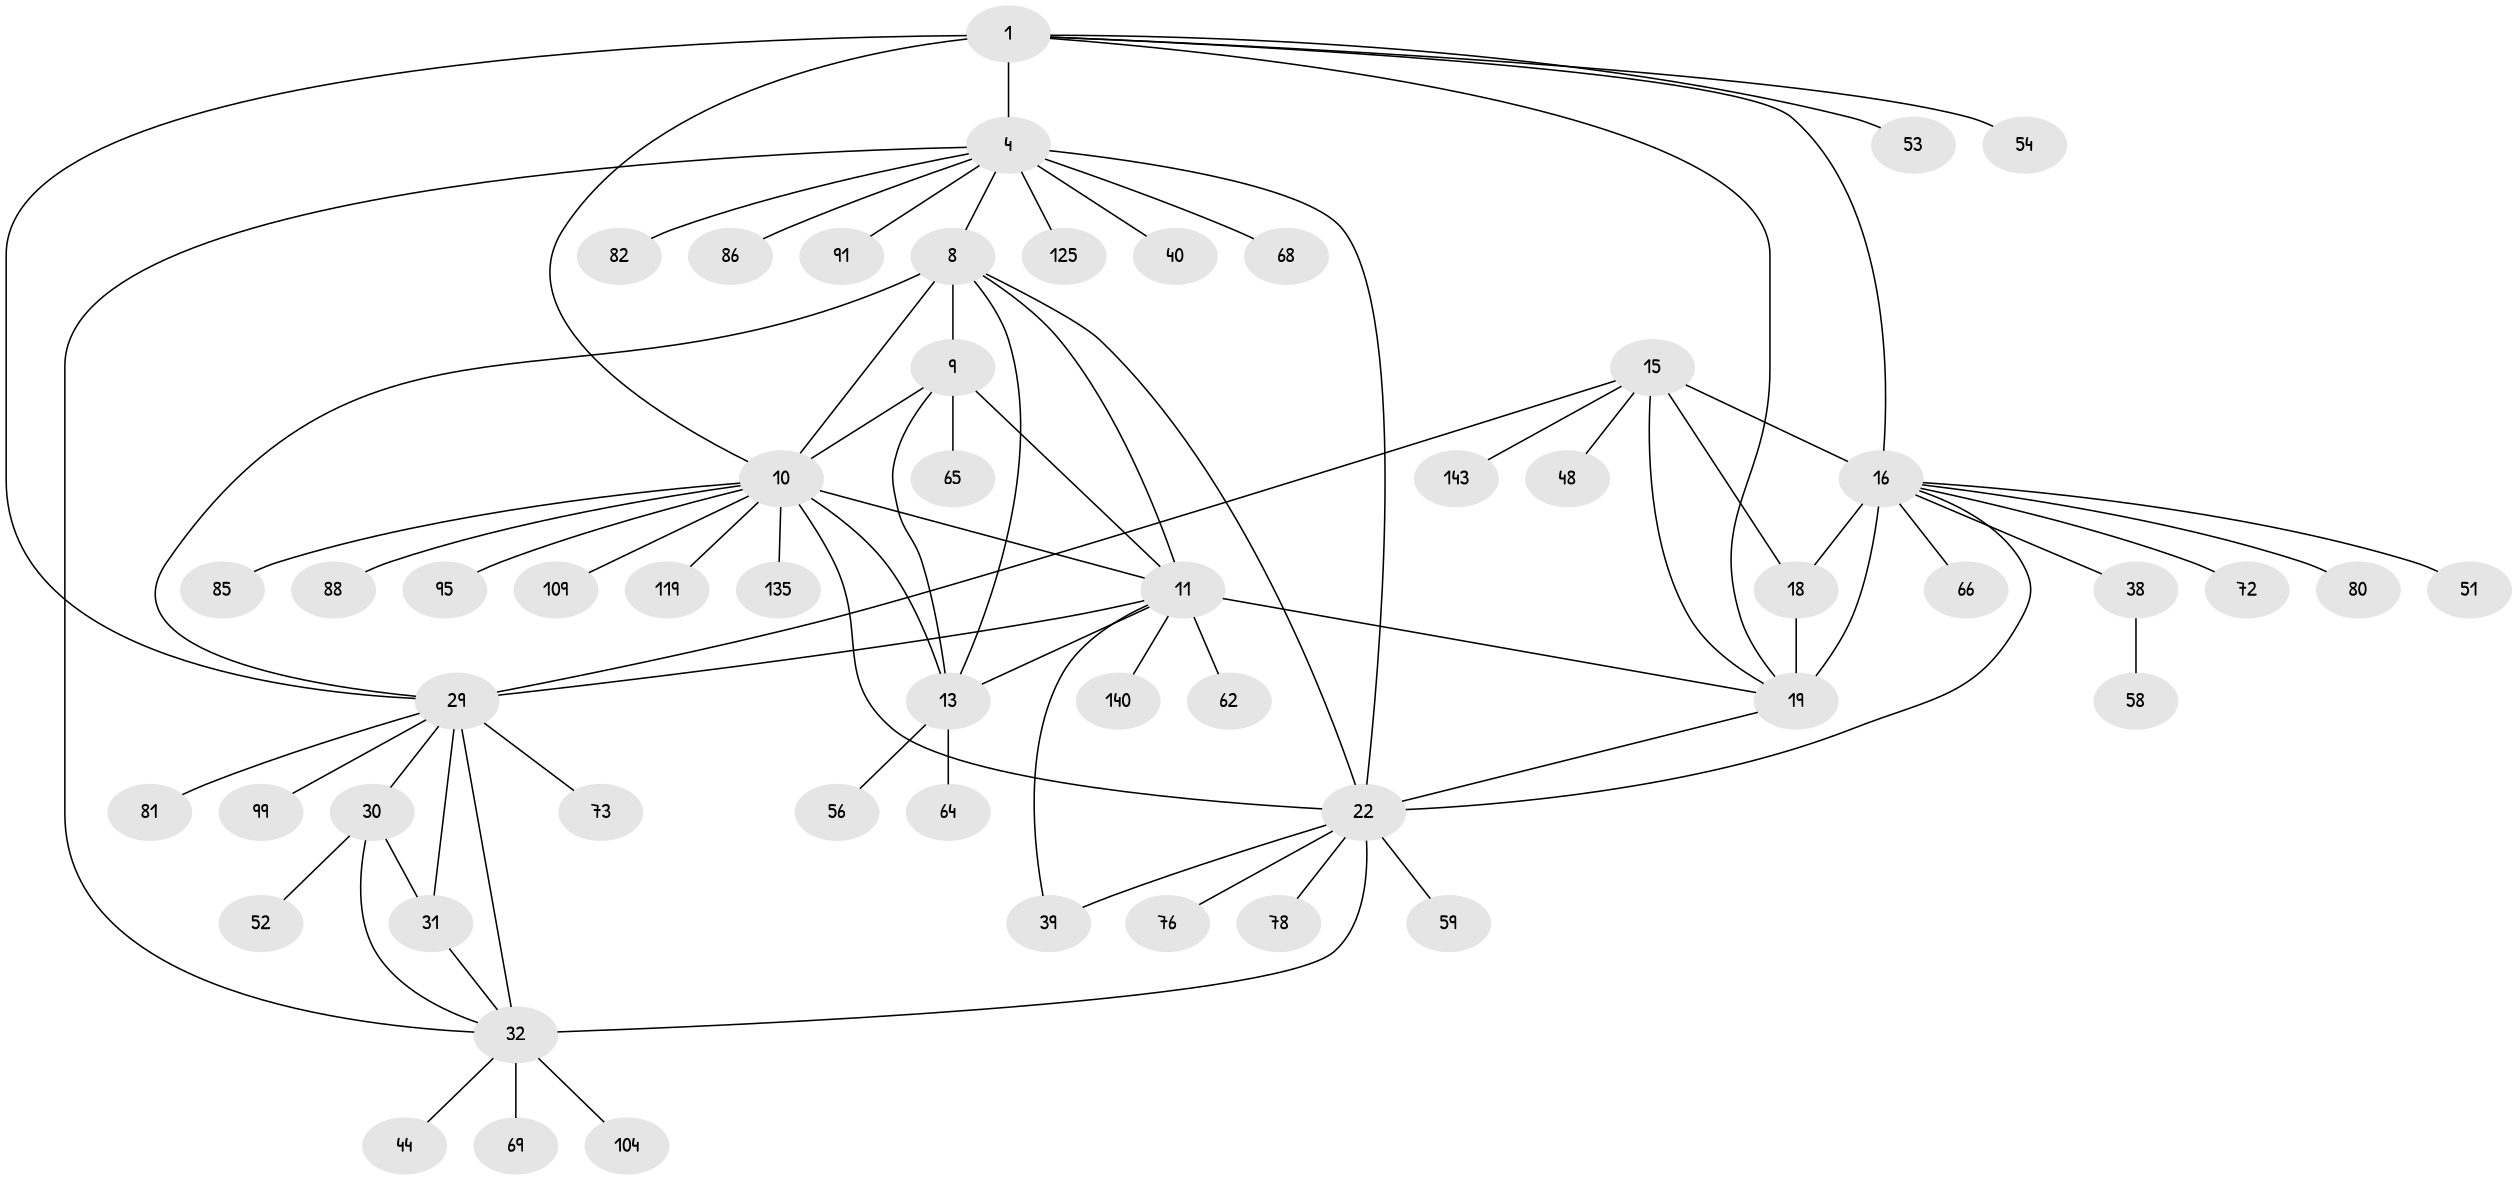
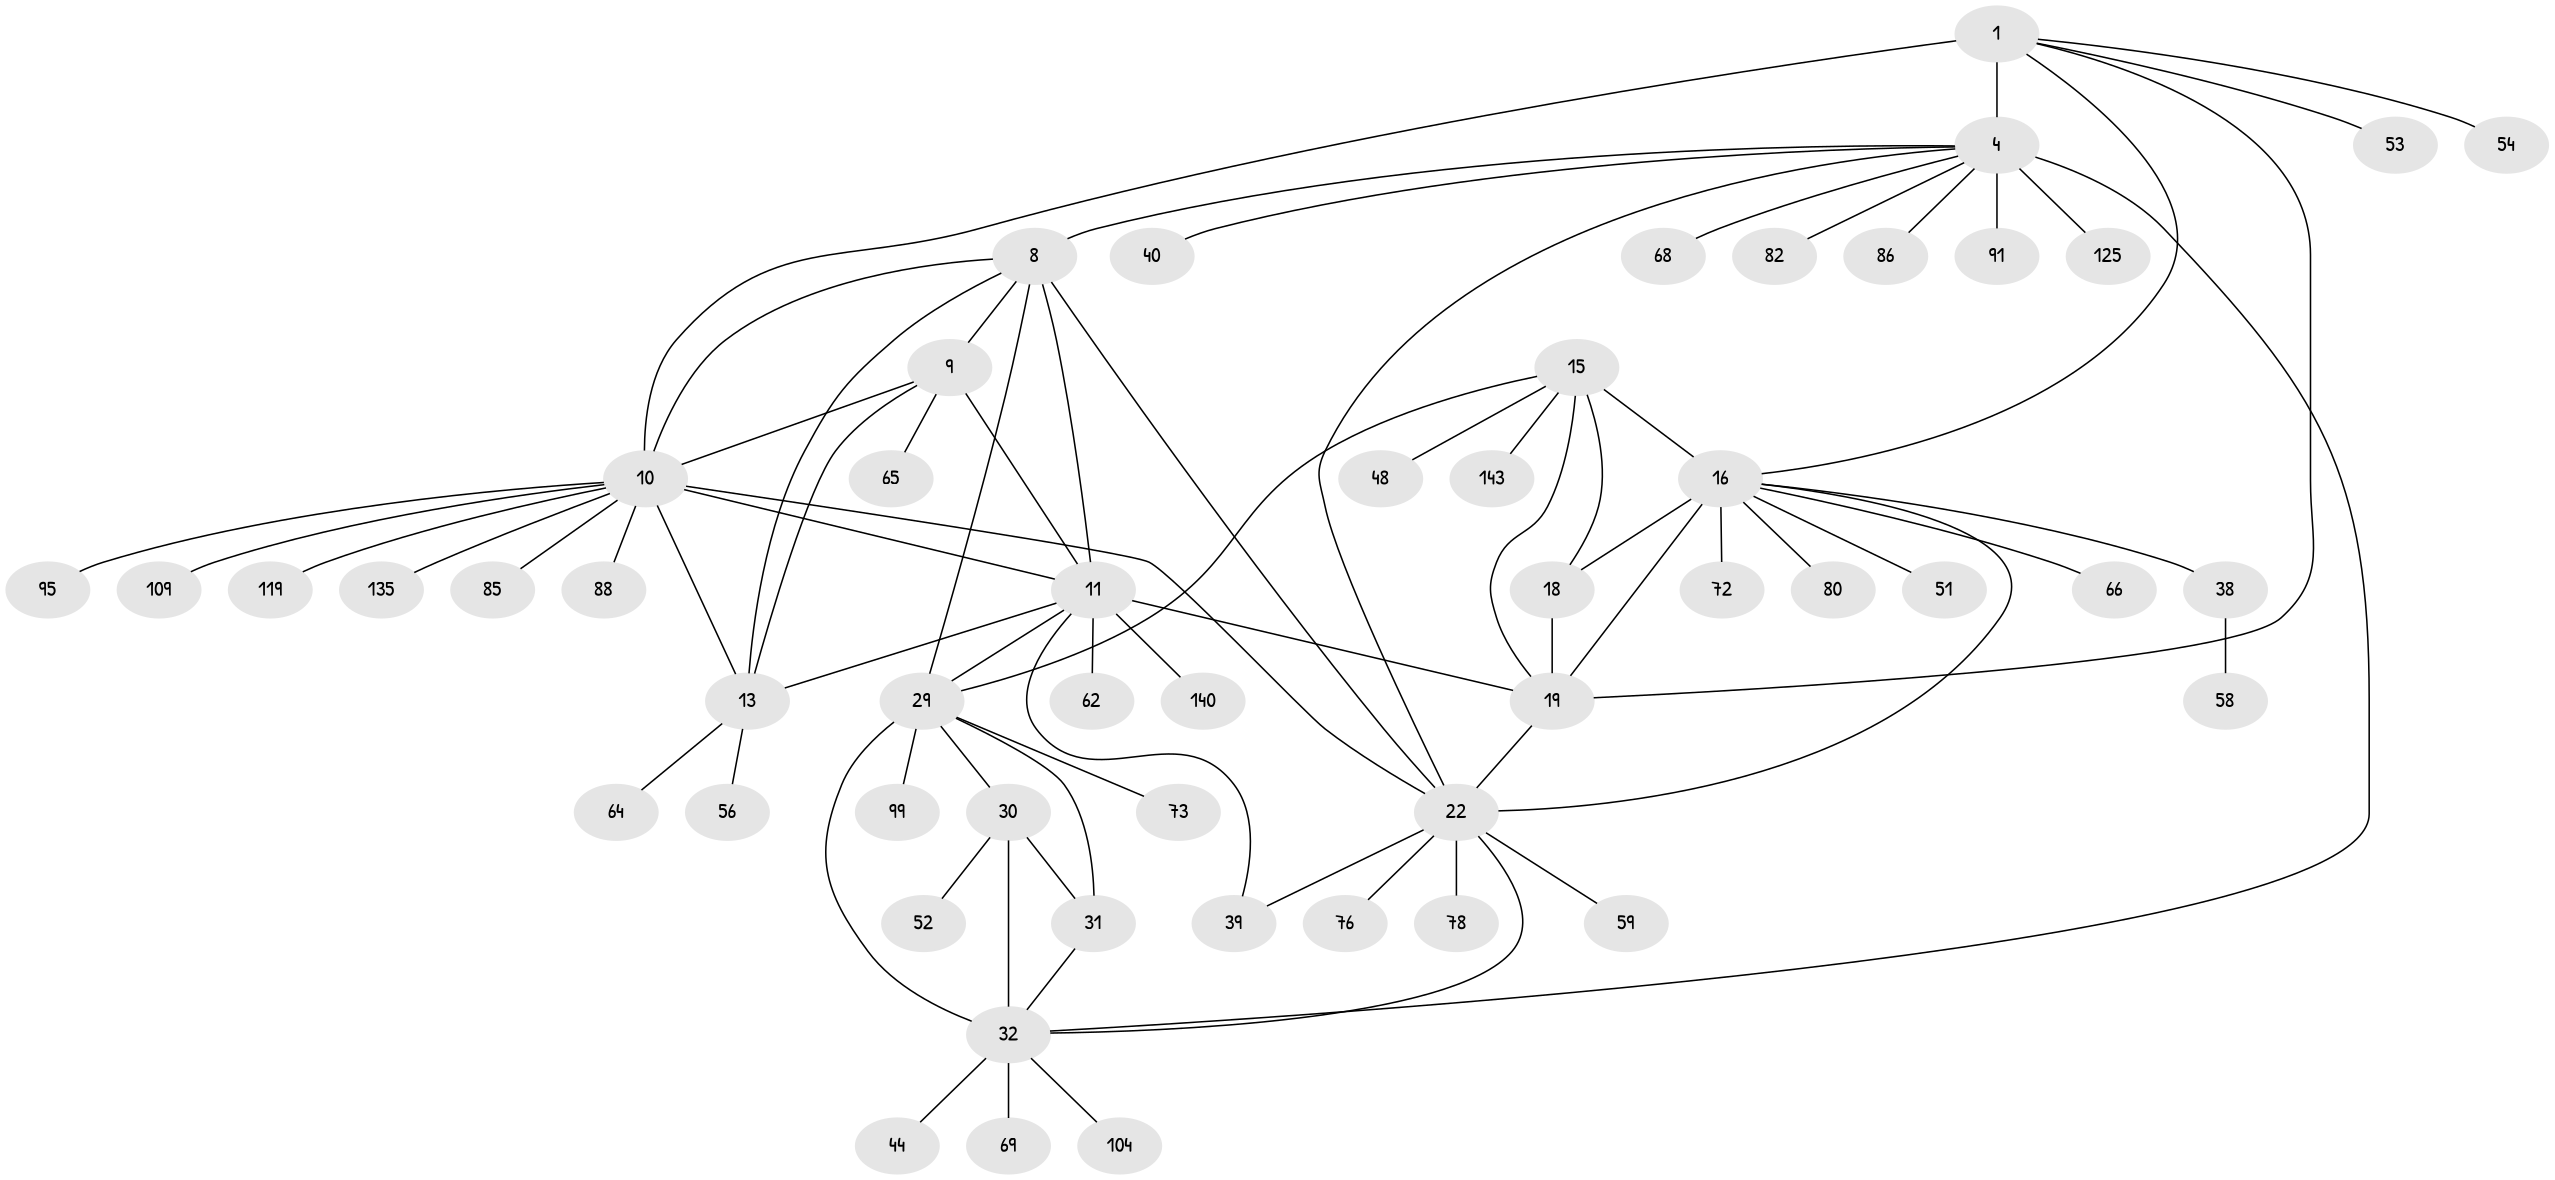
  graph {
    fontname="Patrick Hand"
    node [color=gray90 fontname="Patrick Hand" style=filled]
    edge [fontname="Patrick Hand"]
    1 [super="+2+122+3"]
    4 [super="+5+7"]
    10
    16 [super="+17"]
    19 [super="+20+96"]
    29 [super="+35+34"]
    53
    54
    8 [super="+14+60"]
    22 [super="+24+89+23+25"]
    32 [super="+33"]
    40
    68
    82
    86
    91
    n17 [label=125]
    11 [super="+57+12+101+118+108+61"]
    13 [super="+77+84"]
    85
    88 [super="+107"]
    95
    109
    119
    135
    18 [super="+79+115"]
    38 [super="+67"]
    51
    66
    72 [super="+126"]
    80 [super="+87"]
    30 [super="+55+106+36"]
    31 [super="+128+50"]
    73
-   81
    99 [super="+134"]
    9 [super="+131"]
    39
    59
    76
    78
    44
    69
    104
    65 [super="+138+141"]
    62
    140
    56
    64 [super="+142+102"]
    15
    48
    143
    58
    52
    1 -- 4 [weight=12]
    1 -- 10
    1 -- 16
    1 -- 19
-   1 -- 29
    1 -- 53
    1 -- 54
    4 -- 8
    4 -- 22
    4 -- 32 [weight=2]
    4 -- 40
    4 -- 68
    4 -- 82
    4 -- 86
    4 -- 91
    4 -- n17
    10 -- 22
    10 -- 11 [weight=2]
    10 -- 13
    10 -- 85
    10 -- 88
    10 -- 95
    10 -- 109
    10 -- 119
    10 -- 135
    16 -- 19 [weight=6]
    16 -- 22
    16 -- 18 [weight=3]
    16 -- 38
    16 -- 51
    16 -- 66
    16 -- 72
    16 -- 80
    19 -- 22 [weight=2]
    29 -- 32 [weight=6]
    29 -- 30 [weight=3]
    29 -- 31 [weight=3]
    29 -- 73
-   29 -- 81
    29 -- 99
    8 -- 10 [weight=2]
    8 -- 29 [weight=2]
    8 -- 22
    8 -- 11 [weight=4]
    8 -- 13 [weight=2]
    8 -- 9 [weight=2]
    22 -- 32
    22 -- 39
    22 -- 59
    22 -- 76
    22 -- 78
    32 -- 44
    32 -- 69
    32 -- 104
    11 -- 19 [weight=2]
    11 -- 29
    11 -- 13 [weight=2]
    11 -- 39
    11 -- 62
    11 -- 140
    13 -- 56
    13 -- 64
    18 -- 19 [weight=2]
    38 -- 58
    30 -- 32 [weight=2]
    30 -- 31
    30 -- 52
    31 -- 32 [weight=2]
    9 -- 10
    9 -- 11 [weight=2]
    9 -- 13
    9 -- 65
    15 -- 16 [weight=3]
    15 -- 19 [weight=2]
    15 -- 29
    15 -- 18
    15 -- 48
    15 -- 143
  }
